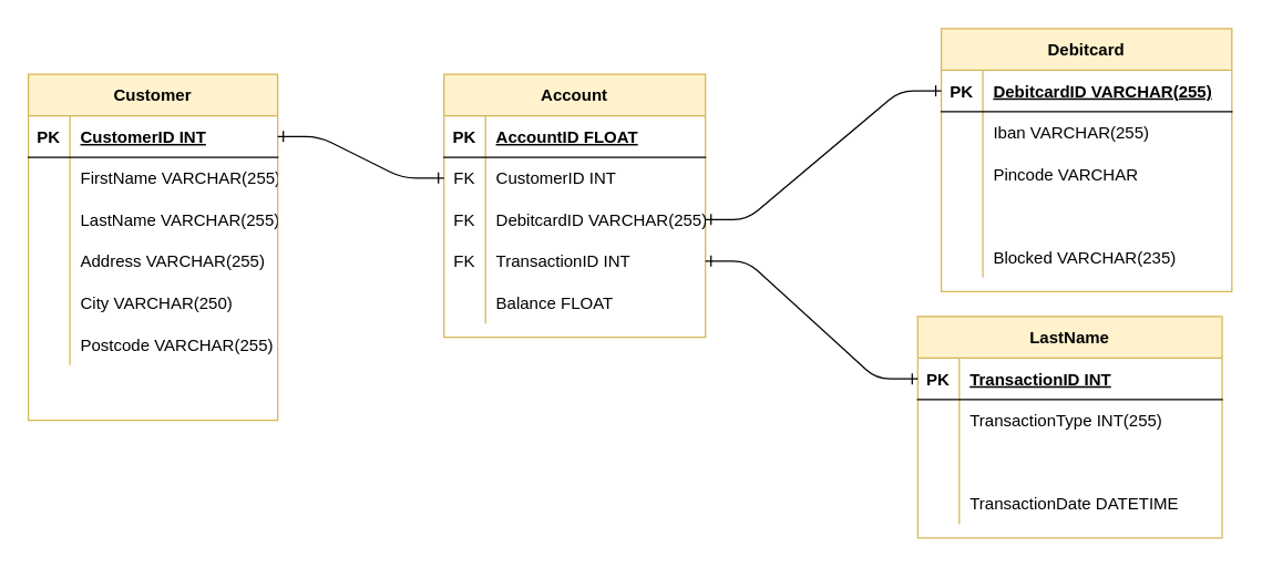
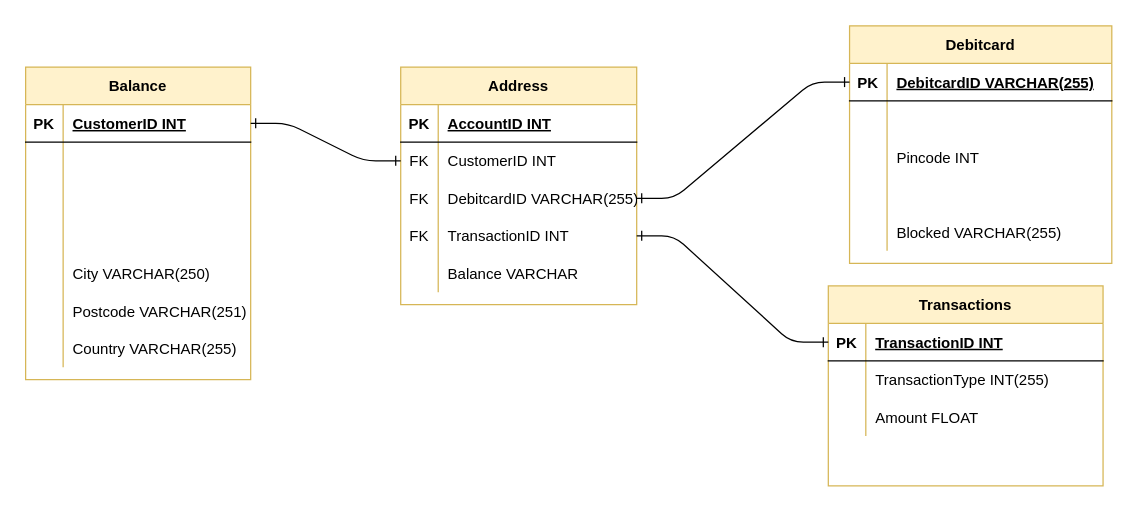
  <mxCell id="0" />
  <mxCell id="1" parent="0" />
- <mxCell id="2" value="Customer" style="shape=table;startSize=30;container=1;collapsible=1;childLayout=tableLayout;fixedRows=1;rowLines=0;fontStyle=1;align=center;resizeLast=1;fillColor=#fff2cc;strokeColor=#d6b656;" parent="1" vertex="1"><mxGeometry x="20" y="53" width="180" height="250" as="geometry" /></mxCell>
+ <mxCell id="2" value="Balance" style="shape=table;startSize=30;container=1;collapsible=1;childLayout=tableLayout;fixedRows=1;rowLines=0;fontStyle=1;align=center;resizeLast=1;fillColor=#fff2cc;strokeColor=#d6b656;" parent="1" vertex="1"><mxGeometry x="20" y="53" width="180" height="250" as="geometry" /></mxCell>
  <mxCell id="3" value="" style="shape=partialRectangle;collapsible=0;dropTarget=0;pointerEvents=0;fillColor=none;top=0;left=0;bottom=1;right=0;points=[[0,0.5],[1,0.5]];portConstraint=eastwest;" parent="2" vertex="1"><mxGeometry y="30" width="180" height="30" as="geometry" /></mxCell>
  <mxCell id="4" value="PK" style="shape=partialRectangle;connectable=0;fillColor=none;top=0;left=0;bottom=0;right=0;fontStyle=1;overflow=hidden;" parent="3" vertex="1"><mxGeometry width="30" height="30" as="geometry" /></mxCell>
  <mxCell id="5" value="CustomerID INT" style="shape=partialRectangle;connectable=0;fillColor=none;top=0;left=0;bottom=0;right=0;align=left;spacingLeft=6;fontStyle=5;overflow=hidden;" parent="3" vertex="1"><mxGeometry x="30" width="150" height="30" as="geometry" /></mxCell>
  <mxCell id="6" value="" style="shape=partialRectangle;collapsible=0;dropTarget=0;pointerEvents=0;fillColor=none;top=0;left=0;bottom=0;right=0;points=[[0,0.5],[1,0.5]];portConstraint=eastwest;" parent="2" vertex="1"><mxGeometry y="60" width="180" height="30" as="geometry" /></mxCell>
  <mxCell id="7" value="" style="shape=partialRectangle;connectable=0;fillColor=none;top=0;left=0;bottom=0;right=0;editable=1;overflow=hidden;" parent="6" vertex="1"><mxGeometry width="30" height="30" as="geometry" /></mxCell>
- <mxCell id="8" value="FirstName VARCHAR(255)" style="shape=partialRectangle;connectable=0;fillColor=none;top=0;left=0;bottom=0;right=0;align=left;spacingLeft=6;overflow=hidden;" parent="6" vertex="1"><mxGeometry x="30" width="150" height="30" as="geometry" /></mxCell>
  <mxCell id="9" value="" style="shape=partialRectangle;collapsible=0;dropTarget=0;pointerEvents=0;fillColor=none;top=0;left=0;bottom=0;right=0;points=[[0,0.5],[1,0.5]];portConstraint=eastwest;" parent="2" vertex="1"><mxGeometry y="90" width="180" height="30" as="geometry" /></mxCell>
  <mxCell id="10" value="" style="shape=partialRectangle;connectable=0;fillColor=none;top=0;left=0;bottom=0;right=0;editable=1;overflow=hidden;" parent="9" vertex="1"><mxGeometry width="30" height="30" as="geometry" /></mxCell>
- <mxCell id="11" value="LastName VARCHAR(255)" style="shape=partialRectangle;connectable=0;fillColor=none;top=0;left=0;bottom=0;right=0;align=left;spacingLeft=6;overflow=hidden;" parent="9" vertex="1"><mxGeometry x="30" width="150" height="30" as="geometry" /></mxCell>
  <mxCell id="12" value="" style="shape=partialRectangle;collapsible=0;dropTarget=0;pointerEvents=0;fillColor=none;top=0;left=0;bottom=0;right=0;points=[[0,0.5],[1,0.5]];portConstraint=eastwest;" parent="2" vertex="1"><mxGeometry y="120" width="180" height="30" as="geometry" /></mxCell>
  <mxCell id="13" value="" style="shape=partialRectangle;connectable=0;fillColor=none;top=0;left=0;bottom=0;right=0;editable=1;overflow=hidden;" parent="12" vertex="1"><mxGeometry width="30" height="30" as="geometry" /></mxCell>
- <mxCell id="14" value="Address VARCHAR(255)" style="shape=partialRectangle;connectable=0;fillColor=none;top=0;left=0;bottom=0;right=0;align=left;spacingLeft=6;overflow=hidden;" parent="12" vertex="1"><mxGeometry x="30" width="150" height="30" as="geometry" /></mxCell>
  <mxCell id="15" value="" style="shape=partialRectangle;collapsible=0;dropTarget=0;pointerEvents=0;fillColor=none;top=0;left=0;bottom=0;right=0;points=[[0,0.5],[1,0.5]];portConstraint=eastwest;" parent="2" vertex="1"><mxGeometry y="150" width="180" height="30" as="geometry" /></mxCell>
  <mxCell id="16" value="" style="shape=partialRectangle;connectable=0;fillColor=none;top=0;left=0;bottom=0;right=0;editable=1;overflow=hidden;" parent="15" vertex="1"><mxGeometry width="30" height="30" as="geometry" /></mxCell>
  <mxCell id="17" value="City VARCHAR(250)" style="shape=partialRectangle;connectable=0;fillColor=none;top=0;left=0;bottom=0;right=0;align=left;spacingLeft=6;overflow=hidden;" parent="15" vertex="1"><mxGeometry x="30" width="150" height="30" as="geometry" /></mxCell>
  <mxCell id="18" value="" style="shape=partialRectangle;collapsible=0;dropTarget=0;pointerEvents=0;fillColor=none;top=0;left=0;bottom=0;right=0;points=[[0,0.5],[1,0.5]];portConstraint=eastwest;" parent="2" vertex="1"><mxGeometry y="180" width="180" height="30" as="geometry" /></mxCell>
  <mxCell id="19" value="" style="shape=partialRectangle;connectable=0;fillColor=none;top=0;left=0;bottom=0;right=0;editable=1;overflow=hidden;" parent="18" vertex="1"><mxGeometry width="30" height="30" as="geometry" /></mxCell>
- <mxCell id="20" value="Postcode VARCHAR(255)" style="shape=partialRectangle;connectable=0;fillColor=none;top=0;left=0;bottom=0;right=0;align=left;spacingLeft=6;overflow=hidden;" parent="18" vertex="1"><mxGeometry x="30" width="150" height="30" as="geometry" /></mxCell>
+ <mxCell id="20" value="Postcode VARCHAR(251)" style="shape=partialRectangle;connectable=0;fillColor=none;top=0;left=0;bottom=0;right=0;align=left;spacingLeft=6;overflow=hidden;" parent="18" vertex="1"><mxGeometry x="30" width="150" height="30" as="geometry" /></mxCell>
  <mxCell id="21" value="" style="shape=partialRectangle;collapsible=0;dropTarget=0;pointerEvents=0;fillColor=none;top=0;left=0;bottom=0;right=0;points=[[0,0.5],[1,0.5]];portConstraint=eastwest;" parent="2" vertex="1"><mxGeometry y="210" width="180" height="30" as="geometry" /></mxCell>
  <mxCell id="22" value="" style="shape=partialRectangle;connectable=0;fillColor=none;top=0;left=0;bottom=0;right=0;editable=1;overflow=hidden;" parent="21" vertex="1"><mxGeometry width="30" height="30" as="geometry" /></mxCell>
- <mxCell id="24" value="Account" style="shape=table;startSize=30;container=1;collapsible=1;childLayout=tableLayout;fixedRows=1;rowLines=0;fontStyle=1;align=center;resizeLast=1;fillColor=#fff2cc;strokeColor=#d6b656;" parent="1" vertex="1"><mxGeometry x="320" y="53" width="188.75" height="190" as="geometry" /></mxCell>
+ <mxCell id="23" value="Country VARCHAR(255)" style="shape=partialRectangle;connectable=0;fillColor=none;top=0;left=0;bottom=0;right=0;align=left;spacingLeft=6;overflow=hidden;" parent="21" vertex="1"><mxGeometry x="30" width="150" height="30" as="geometry" /></mxCell>
+ <mxCell id="24" value="Address" style="shape=table;startSize=30;container=1;collapsible=1;childLayout=tableLayout;fixedRows=1;rowLines=0;fontStyle=1;align=center;resizeLast=1;fillColor=#fff2cc;strokeColor=#d6b656;" parent="1" vertex="1"><mxGeometry x="320" y="53" width="188.75" height="190" as="geometry" /></mxCell>
  <mxCell id="25" value="" style="shape=partialRectangle;collapsible=0;dropTarget=0;pointerEvents=0;fillColor=none;top=0;left=0;bottom=1;right=0;points=[[0,0.5],[1,0.5]];portConstraint=eastwest;" parent="24" vertex="1"><mxGeometry y="30" width="188.75" height="30" as="geometry" /></mxCell>
  <mxCell id="26" value="PK" style="shape=partialRectangle;connectable=0;fillColor=none;top=0;left=0;bottom=0;right=0;fontStyle=1;overflow=hidden;" parent="25" vertex="1"><mxGeometry width="30" height="30" as="geometry" /></mxCell>
- <mxCell id="27" value="AccountID FLOAT" style="shape=partialRectangle;connectable=0;fillColor=none;top=0;left=0;bottom=0;right=0;align=left;spacingLeft=6;fontStyle=5;overflow=hidden;" parent="25" vertex="1"><mxGeometry x="30" width="158.75" height="30" as="geometry" /></mxCell>
+ <mxCell id="27" value="AccountID INT" style="shape=partialRectangle;connectable=0;fillColor=none;top=0;left=0;bottom=0;right=0;align=left;spacingLeft=6;fontStyle=5;overflow=hidden;" parent="25" vertex="1"><mxGeometry x="30" width="158.75" height="30" as="geometry" /></mxCell>
  <mxCell id="28" value="" style="shape=partialRectangle;collapsible=0;dropTarget=0;pointerEvents=0;fillColor=none;top=0;left=0;bottom=0;right=0;points=[[0,0.5],[1,0.5]];portConstraint=eastwest;" parent="24" vertex="1"><mxGeometry y="60" width="188.75" height="30" as="geometry" /></mxCell>
  <mxCell id="29" value="FK" style="shape=partialRectangle;connectable=0;fillColor=none;top=0;left=0;bottom=0;right=0;editable=1;overflow=hidden;" parent="28" vertex="1"><mxGeometry width="30" height="30" as="geometry" /></mxCell>
  <mxCell id="30" value="CustomerID INT" style="shape=partialRectangle;connectable=0;fillColor=none;top=0;left=0;bottom=0;right=0;align=left;spacingLeft=6;overflow=hidden;" parent="28" vertex="1"><mxGeometry x="30" width="158.75" height="30" as="geometry" /></mxCell>
  <mxCell id="31" value="" style="shape=partialRectangle;collapsible=0;dropTarget=0;pointerEvents=0;fillColor=none;top=0;left=0;bottom=0;right=0;points=[[0,0.5],[1,0.5]];portConstraint=eastwest;" parent="24" vertex="1"><mxGeometry y="90" width="188.75" height="30" as="geometry" /></mxCell>
  <mxCell id="32" value="FK" style="shape=partialRectangle;connectable=0;fillColor=none;top=0;left=0;bottom=0;right=0;editable=1;overflow=hidden;" parent="31" vertex="1"><mxGeometry width="30" height="30" as="geometry" /></mxCell>
  <mxCell id="33" value="DebitcardID VARCHAR(255)" style="shape=partialRectangle;connectable=0;fillColor=none;top=0;left=0;bottom=0;right=0;align=left;spacingLeft=6;overflow=hidden;" parent="31" vertex="1"><mxGeometry x="30" width="158.75" height="30" as="geometry" /></mxCell>
  <mxCell id="34" value="" style="shape=partialRectangle;collapsible=0;dropTarget=0;pointerEvents=0;fillColor=none;top=0;left=0;bottom=0;right=0;points=[[0,0.5],[1,0.5]];portConstraint=eastwest;" parent="24" vertex="1"><mxGeometry y="120" width="188.75" height="30" as="geometry" /></mxCell>
  <mxCell id="35" value="FK" style="shape=partialRectangle;connectable=0;fillColor=none;top=0;left=0;bottom=0;right=0;editable=1;overflow=hidden;" parent="34" vertex="1"><mxGeometry width="30" height="30" as="geometry" /></mxCell>
  <mxCell id="36" value="TransactionID INT" style="shape=partialRectangle;connectable=0;fillColor=none;top=0;left=0;bottom=0;right=0;align=left;spacingLeft=6;overflow=hidden;" parent="34" vertex="1"><mxGeometry x="30" width="158.75" height="30" as="geometry" /></mxCell>
  <mxCell id="37" value="" style="shape=partialRectangle;collapsible=0;dropTarget=0;pointerEvents=0;fillColor=none;top=0;left=0;bottom=0;right=0;points=[[0,0.5],[1,0.5]];portConstraint=eastwest;" parent="24" vertex="1"><mxGeometry y="150" width="188.75" height="30" as="geometry" /></mxCell>
  <mxCell id="38" value="" style="shape=partialRectangle;connectable=0;fillColor=none;top=0;left=0;bottom=0;right=0;editable=1;overflow=hidden;" parent="37" vertex="1"><mxGeometry width="30" height="30" as="geometry" /></mxCell>
- <mxCell id="39" value="Balance FLOAT" style="shape=partialRectangle;connectable=0;fillColor=none;top=0;left=0;bottom=0;right=0;align=left;spacingLeft=6;overflow=hidden;" parent="37" vertex="1"><mxGeometry x="30" width="158.75" height="30" as="geometry" /></mxCell>
+ <mxCell id="39" value="Balance VARCHAR" style="shape=partialRectangle;connectable=0;fillColor=none;top=0;left=0;bottom=0;right=0;align=left;spacingLeft=6;overflow=hidden;" parent="37" vertex="1"><mxGeometry x="30" width="158.75" height="30" as="geometry" /></mxCell>
  <mxCell id="40" value="Debitcard" style="shape=table;startSize=30;container=1;collapsible=1;childLayout=tableLayout;fixedRows=1;rowLines=0;fontStyle=1;align=center;resizeLast=1;fillColor=#fff2cc;strokeColor=#d6b656;" parent="1" vertex="1"><mxGeometry x="679" y="20" width="209.75" height="190" as="geometry" /></mxCell>
  <mxCell id="41" value="" style="shape=partialRectangle;collapsible=0;dropTarget=0;pointerEvents=0;fillColor=none;top=0;left=0;bottom=1;right=0;points=[[0,0.5],[1,0.5]];portConstraint=eastwest;" parent="40" vertex="1"><mxGeometry y="30" width="209.75" height="30" as="geometry" /></mxCell>
  <mxCell id="42" value="PK" style="shape=partialRectangle;connectable=0;fillColor=none;top=0;left=0;bottom=0;right=0;fontStyle=1;overflow=hidden;" parent="41" vertex="1"><mxGeometry width="30" height="30" as="geometry" /></mxCell>
  <mxCell id="43" value="DebitcardID VARCHAR(255)" style="shape=partialRectangle;connectable=0;fillColor=none;top=0;left=0;bottom=0;right=0;align=left;spacingLeft=6;fontStyle=5;overflow=hidden;" parent="41" vertex="1"><mxGeometry x="30" width="179.75" height="30" as="geometry" /></mxCell>
  <mxCell id="44" value="" style="shape=partialRectangle;collapsible=0;dropTarget=0;pointerEvents=0;fillColor=none;top=0;left=0;bottom=0;right=0;points=[[0,0.5],[1,0.5]];portConstraint=eastwest;" vertex="1" parent="40"><mxGeometry y="60" width="209.75" height="30" as="geometry" /></mxCell>
  <mxCell id="45" value="" style="shape=partialRectangle;connectable=0;fillColor=none;top=0;left=0;bottom=0;right=0;editable=1;overflow=hidden;" vertex="1" parent="44"><mxGeometry width="30" height="30" as="geometry" /></mxCell>
- <mxCell id="46" value="Iban VARCHAR(255)" style="shape=partialRectangle;connectable=0;fillColor=none;top=0;left=0;bottom=0;right=0;align=left;spacingLeft=6;overflow=hidden;" vertex="1" parent="44"><mxGeometry x="30" width="179.75" height="30" as="geometry" /></mxCell>
  <mxCell id="47" value="" style="shape=partialRectangle;collapsible=0;dropTarget=0;pointerEvents=0;fillColor=none;top=0;left=0;bottom=0;right=0;points=[[0,0.5],[1,0.5]];portConstraint=eastwest;" parent="40" vertex="1"><mxGeometry y="90" width="209.75" height="30" as="geometry" /></mxCell>
  <mxCell id="48" value="" style="shape=partialRectangle;connectable=0;fillColor=none;top=0;left=0;bottom=0;right=0;editable=1;overflow=hidden;" parent="47" vertex="1"><mxGeometry width="30" height="30" as="geometry" /></mxCell>
- <mxCell id="49" value="Pincode VARCHAR" style="shape=partialRectangle;connectable=0;fillColor=none;top=0;left=0;bottom=0;right=0;align=left;spacingLeft=6;overflow=hidden;" parent="47" vertex="1"><mxGeometry x="30" width="179.75" height="30" as="geometry" /></mxCell>
+ <mxCell id="49" value="Pincode INT" style="shape=partialRectangle;connectable=0;fillColor=none;top=0;left=0;bottom=0;right=0;align=left;spacingLeft=6;overflow=hidden;" parent="47" vertex="1"><mxGeometry x="30" width="179.75" height="30" as="geometry" /></mxCell>
  <mxCell id="50" value="" style="shape=partialRectangle;collapsible=0;dropTarget=0;pointerEvents=0;fillColor=none;top=0;left=0;bottom=0;right=0;points=[[0,0.5],[1,0.5]];portConstraint=eastwest;" parent="40" vertex="1"><mxGeometry y="120" width="209.75" height="30" as="geometry" /></mxCell>
  <mxCell id="51" value="" style="shape=partialRectangle;connectable=0;fillColor=none;top=0;left=0;bottom=0;right=0;editable=1;overflow=hidden;" parent="50" vertex="1"><mxGeometry width="30" height="30" as="geometry" /></mxCell>
  <mxCell id="52" value="" style="shape=partialRectangle;collapsible=0;dropTarget=0;pointerEvents=0;fillColor=none;top=0;left=0;bottom=0;right=0;points=[[0,0.5],[1,0.5]];portConstraint=eastwest;" parent="40" vertex="1"><mxGeometry y="150" width="209.75" height="30" as="geometry" /></mxCell>
  <mxCell id="53" value="" style="shape=partialRectangle;connectable=0;fillColor=none;top=0;left=0;bottom=0;right=0;editable=1;overflow=hidden;" parent="52" vertex="1"><mxGeometry width="30" height="30" as="geometry" /></mxCell>
- <mxCell id="54" value="Blocked VARCHAR(235)" style="shape=partialRectangle;connectable=0;fillColor=none;top=0;left=0;bottom=0;right=0;align=left;spacingLeft=6;overflow=hidden;" parent="52" vertex="1"><mxGeometry x="30" width="179.75" height="30" as="geometry" /></mxCell>
+ <mxCell id="54" value="Blocked VARCHAR(255)" style="shape=partialRectangle;connectable=0;fillColor=none;top=0;left=0;bottom=0;right=0;align=left;spacingLeft=6;overflow=hidden;" parent="52" vertex="1"><mxGeometry x="30" width="179.75" height="30" as="geometry" /></mxCell>
  <mxCell id="55" value="" style="edgeStyle=entityRelationEdgeStyle;fontSize=12;html=1;endArrow=ERone;endFill=0;exitX=1;exitY=0.5;exitDx=0;exitDy=0;startArrow=ERone;startFill=0;" parent="1" source="3" edge="1"><mxGeometry width="100" height="100" relative="1" as="geometry"><mxPoint x="220" y="228" as="sourcePoint" /><mxPoint x="320" y="128" as="targetPoint" /></mxGeometry></mxCell>
  <mxCell id="56" value="" style="edgeStyle=entityRelationEdgeStyle;fontSize=12;html=1;endArrow=ERone;endFill=0;startArrow=ERone;startFill=0;entryX=0;entryY=0.5;entryDx=0;entryDy=0;exitX=1;exitY=0.5;exitDx=0;exitDy=0;" parent="1" target="41" edge="1" source="31"><mxGeometry width="100" height="100" relative="1" as="geometry"><mxPoint x="563" y="161" as="sourcePoint" /><mxPoint x="620" y="183" as="targetPoint" /></mxGeometry></mxCell>
- <mxCell id="57" value="LastName" style="shape=table;startSize=30;container=1;collapsible=1;childLayout=tableLayout;fixedRows=1;rowLines=0;fontStyle=1;align=center;resizeLast=1;fillColor=#fff2cc;strokeColor=#d6b656;" parent="1" vertex="1"><mxGeometry x="662" y="228" width="219.75" height="160" as="geometry" /></mxCell>
+ <mxCell id="57" value="Transactions" style="shape=table;startSize=30;container=1;collapsible=1;childLayout=tableLayout;fixedRows=1;rowLines=0;fontStyle=1;align=center;resizeLast=1;fillColor=#fff2cc;strokeColor=#d6b656;" parent="1" vertex="1"><mxGeometry x="662" y="228" width="219.75" height="160" as="geometry" /></mxCell>
  <mxCell id="58" value="" style="shape=partialRectangle;collapsible=0;dropTarget=0;pointerEvents=0;fillColor=none;top=0;left=0;bottom=1;right=0;points=[[0,0.5],[1,0.5]];portConstraint=eastwest;" parent="57" vertex="1"><mxGeometry y="30" width="219.75" height="30" as="geometry" /></mxCell>
  <mxCell id="59" value="PK" style="shape=partialRectangle;connectable=0;fillColor=none;top=0;left=0;bottom=0;right=0;fontStyle=1;overflow=hidden;" parent="58" vertex="1"><mxGeometry width="30" height="30" as="geometry" /></mxCell>
  <mxCell id="60" value="TransactionID INT" style="shape=partialRectangle;connectable=0;fillColor=none;top=0;left=0;bottom=0;right=0;align=left;spacingLeft=6;fontStyle=5;overflow=hidden;" parent="58" vertex="1"><mxGeometry x="30" width="189.75" height="30" as="geometry" /></mxCell>
  <mxCell id="61" value="" style="shape=partialRectangle;collapsible=0;dropTarget=0;pointerEvents=0;fillColor=none;top=0;left=0;bottom=0;right=0;points=[[0,0.5],[1,0.5]];portConstraint=eastwest;" parent="57" vertex="1"><mxGeometry y="60" width="219.75" height="30" as="geometry" /></mxCell>
  <mxCell id="62" value="" style="shape=partialRectangle;connectable=0;fillColor=none;top=0;left=0;bottom=0;right=0;editable=1;overflow=hidden;" parent="61" vertex="1"><mxGeometry width="30" height="30" as="geometry" /></mxCell>
  <mxCell id="63" value="TransactionType INT(255)" style="shape=partialRectangle;connectable=0;fillColor=none;top=0;left=0;bottom=0;right=0;align=left;spacingLeft=6;overflow=hidden;" parent="61" vertex="1"><mxGeometry x="30" width="189.75" height="30" as="geometry" /></mxCell>
  <mxCell id="64" value="" style="shape=partialRectangle;collapsible=0;dropTarget=0;pointerEvents=0;fillColor=none;top=0;left=0;bottom=0;right=0;points=[[0,0.5],[1,0.5]];portConstraint=eastwest;" parent="57" vertex="1"><mxGeometry y="90" width="219.75" height="30" as="geometry" /></mxCell>
  <mxCell id="65" value="" style="shape=partialRectangle;connectable=0;fillColor=none;top=0;left=0;bottom=0;right=0;editable=1;overflow=hidden;" parent="64" vertex="1"><mxGeometry width="30" height="30" as="geometry" /></mxCell>
+ <mxCell id="66" value="Amount FLOAT" style="shape=partialRectangle;connectable=0;fillColor=none;top=0;left=0;bottom=0;right=0;align=left;spacingLeft=6;overflow=hidden;" parent="64" vertex="1"><mxGeometry x="30" width="189.75" height="30" as="geometry" /></mxCell>
  <mxCell id="67" value="" style="shape=partialRectangle;collapsible=0;dropTarget=0;pointerEvents=0;fillColor=none;top=0;left=0;bottom=0;right=0;points=[[0,0.5],[1,0.5]];portConstraint=eastwest;" parent="57" vertex="1"><mxGeometry y="120" width="219.75" height="30" as="geometry" /></mxCell>
  <mxCell id="68" value="" style="shape=partialRectangle;connectable=0;fillColor=none;top=0;left=0;bottom=0;right=0;editable=1;overflow=hidden;" parent="67" vertex="1"><mxGeometry width="30" height="30" as="geometry" /></mxCell>
- <mxCell id="69" value="TransactionDate DATETIME" style="shape=partialRectangle;connectable=0;fillColor=none;top=0;left=0;bottom=0;right=0;align=left;spacingLeft=6;overflow=hidden;" parent="67" vertex="1"><mxGeometry x="30" width="189.75" height="30" as="geometry" /></mxCell>
  <mxCell id="70" value="" style="edgeStyle=entityRelationEdgeStyle;fontSize=12;html=1;endArrow=ERone;startArrow=ERone;entryX=0;entryY=0.5;entryDx=0;entryDy=0;startFill=0;endFill=0;exitX=1;exitY=0.5;exitDx=0;exitDy=0;" parent="1" target="58" edge="1" source="34"><mxGeometry width="100" height="100" relative="1" as="geometry"><mxPoint x="500" y="183" as="sourcePoint" /><mxPoint x="600" y="83" as="targetPoint" /></mxGeometry></mxCell>
